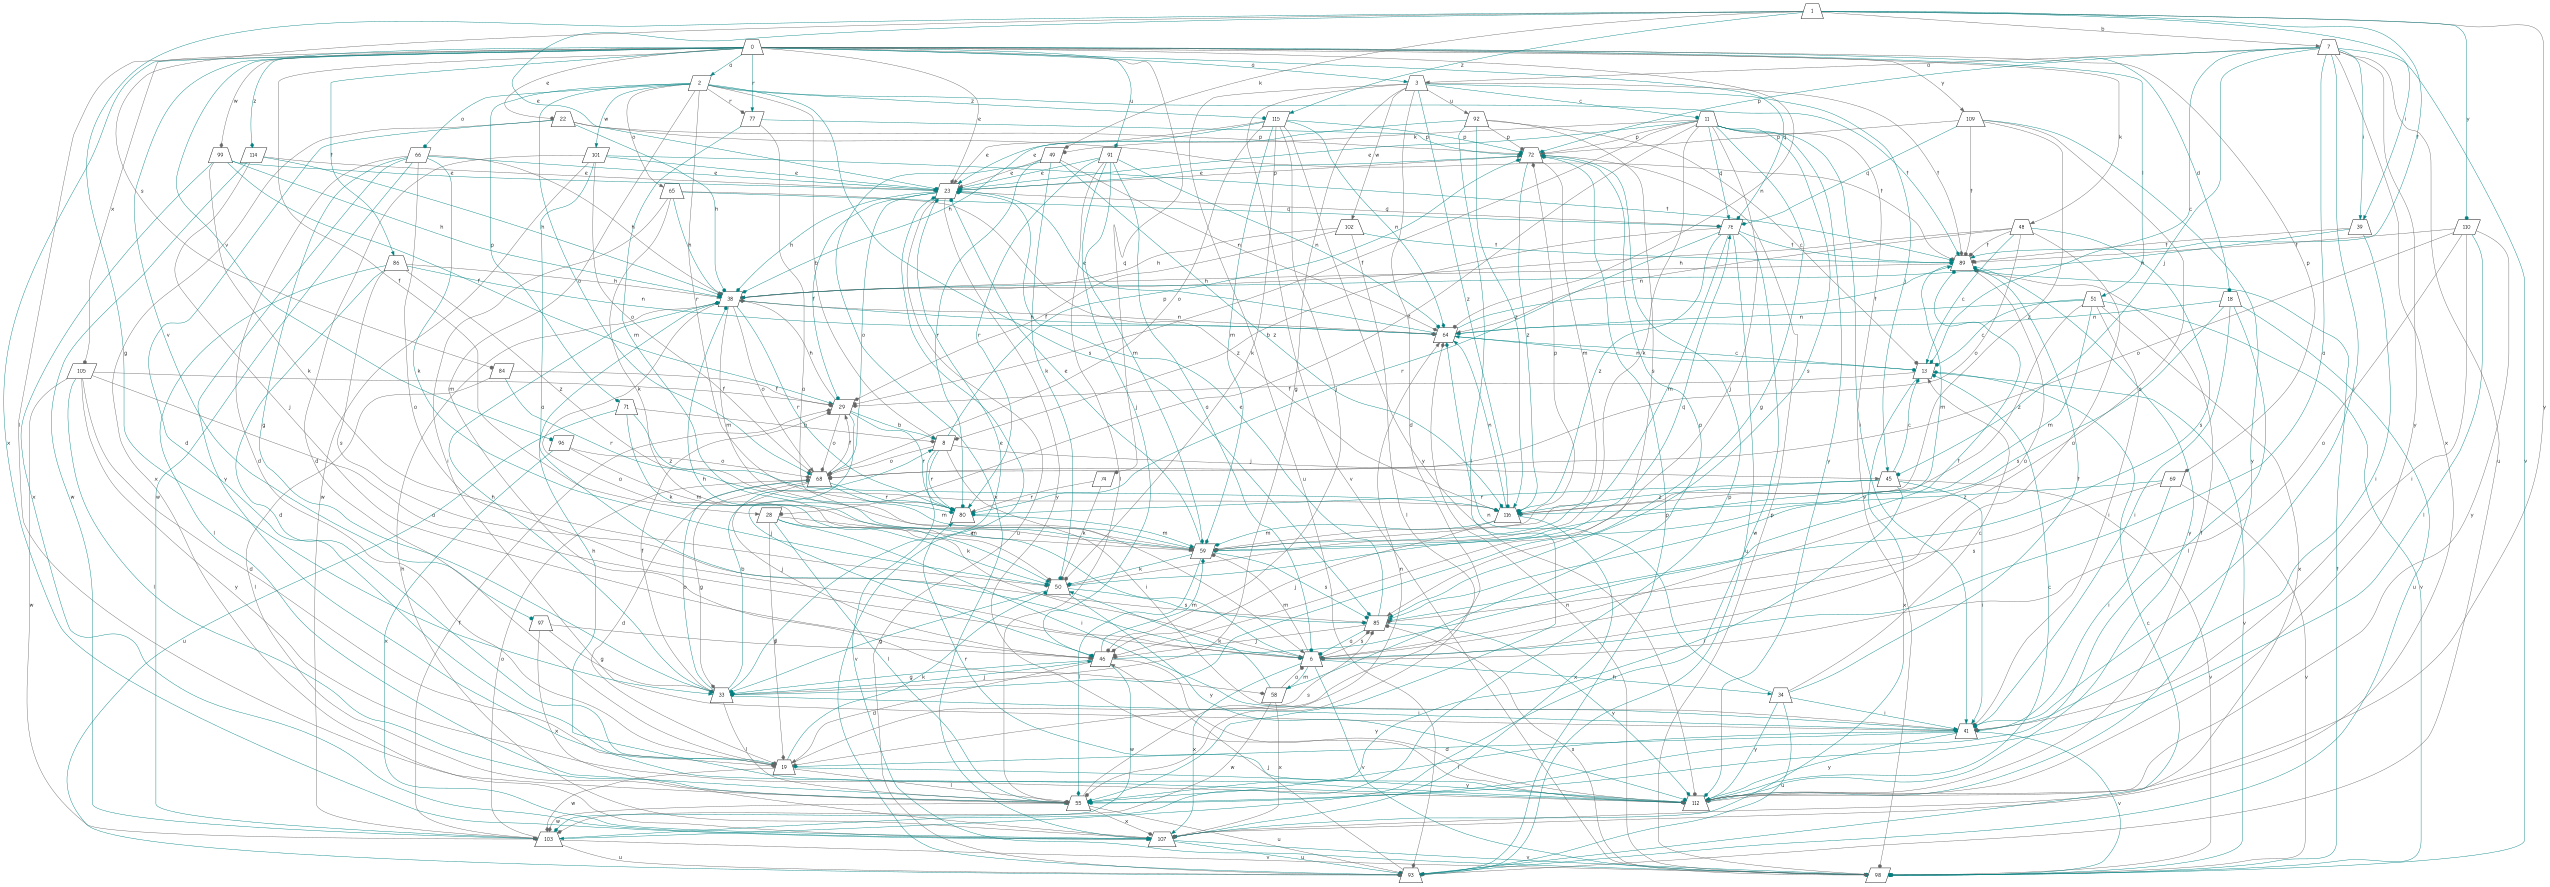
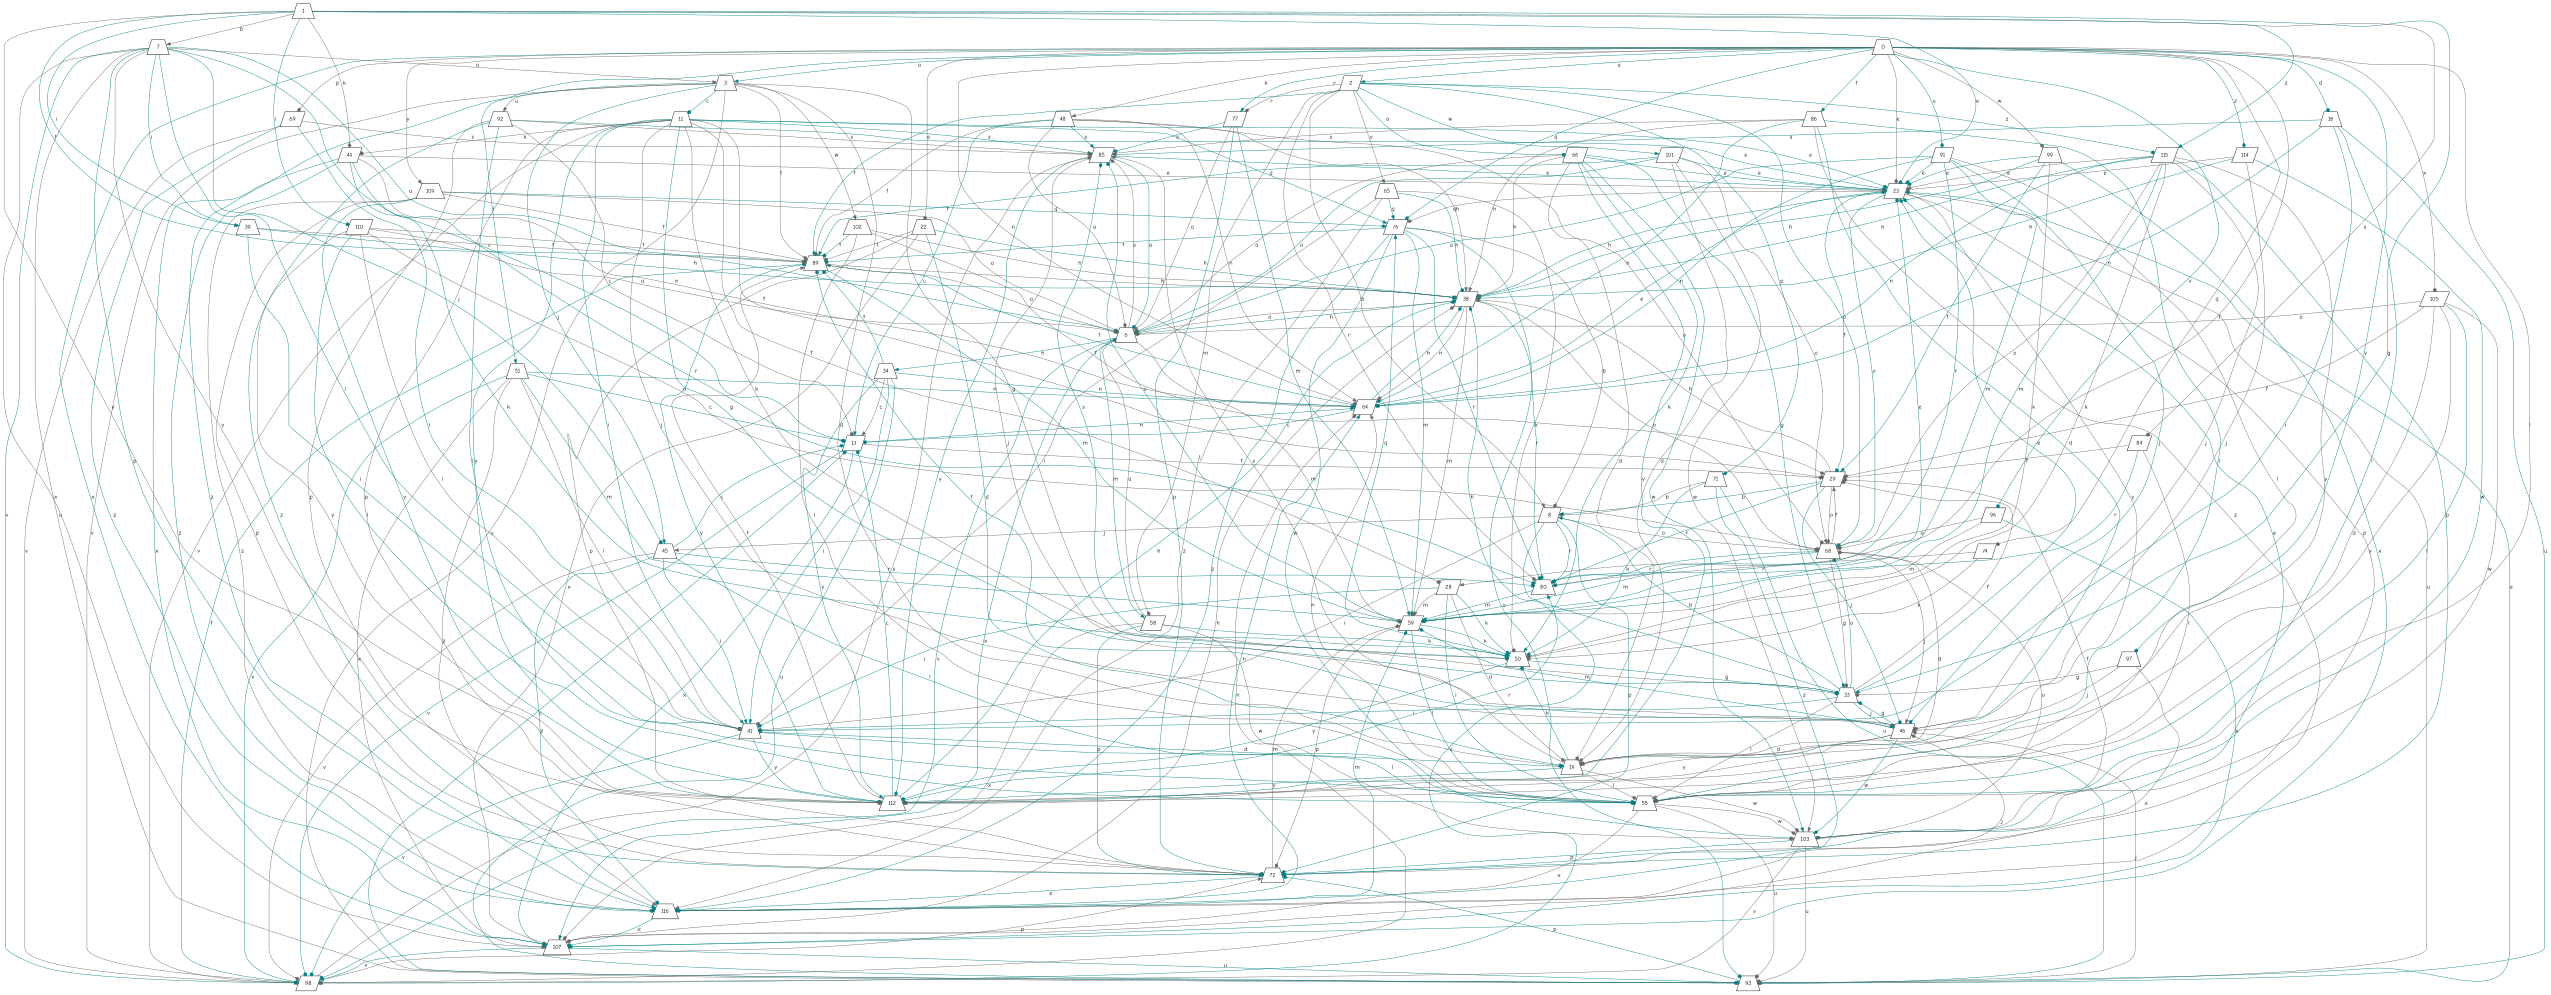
  strict digraph {
    fontname="Comic Neue"
    node [fontname="Comic Neue" shape=trapezium]
    edge [arrowhead=dot color=teal fontname="Comic Neue"]
    2 [shape=parallelogram]
    0
    3
    18
    22
    23 [shape=parallelogram]
    28 [shape=parallelogram]
    48
    51
    55
    64 [shape=parallelogram]
    69 [shape=parallelogram]
    74 [shape=parallelogram]
    76 [shape=parallelogram]
    77 [shape=parallelogram]
    86
    91 [shape=parallelogram]
    96 [shape=parallelogram]
    97
    99
    105 [shape=parallelogram]
    107
    109
    114 [shape=parallelogram]
    89
    115 [shape=parallelogram]
    8 [shape=parallelogram]
    58 [shape=parallelogram]
    65
    66 [shape=parallelogram]
    68
    71
    80
    85 [shape=parallelogram]
    101 [shape=parallelogram]
    33
    11
    19
    45
    92
    93
    98 [shape=parallelogram]
    102
    116
    41
    38 [shape=parallelogram]
    72
    112
    29 [shape=parallelogram]
    59 [shape=parallelogram]
    50
    n52 [label=6]
    13 [shape=parallelogram]
    103
    46 [shape=parallelogram]
    1
    7
    39
    49 [shape=parallelogram]
    84 [shape=parallelogram]
    110 [shape=parallelogram]
    34
    2 -> 77 [arrowhead=diamond color=gray40 label=r]
    2 -> 89 [arrowhead=diamond label=t]
    2 -> 115 [label=z]
    2 -> 8 [arrowhead=normal color=gray40 label=b]
    2 -> 58 [arrowhead=diamond color=gray40 label=m]
    2 -> 65 [arrowhead=normal color=gray40 label=o]
    2 -> 66 [label=o]
    2 -> 68 [arrowhead=diamond label=o]
    2 -> 71 [arrowhead=diamond label=p]
    2 -> 80 [arrowhead=diamond color=gray40 label=r]
-   2 -> 85 [arrowhead=diamond label=s]
+   77 -> 85 [arrowhead=diamond label=s]
    2 -> 101 [arrowhead=normal label=w]
    0 -> 2 [arrowhead=normal label=a]
    0 -> 3 [arrowhead=normal label=a]
    0 -> 18 [label=d]
    0 -> 22 [color=gray40 label=e]
    0 -> 23 [arrowhead=diamond color=gray40 label=e]
    0 -> 28 [arrowhead=normal color=gray40 label=f]
    0 -> 48 [arrowhead=normal color=gray40 label=k]
    0 -> 51 [arrowhead=normal label=l]
    0 -> 55 [arrowhead=diamond color=gray40 label=l]
    0 -> 64 [color=gray40 label=n]
    0 -> 69 [arrowhead=diamond color=gray40 label=p]
    0 -> 74 [color=gray40 label=q]
    0 -> 76 [arrowhead=diamond label=q]
    0 -> 77 [arrowhead=normal label=r]
    0 -> 86 [arrowhead=normal label=t]
    0 -> 91 [arrowhead=diamond label=u]
    0 -> 96 [label=v]
    0 -> 97 [label=v]
    0 -> 99 [arrowhead=diamond color=gray40 label=w]
    0 -> 105 [color=gray40 label=x]
    0 -> 107 [arrowhead=normal label=x]
    0 -> 109 [arrowhead=normal color=gray40 label=y]
    0 -> 114 [arrowhead=diamond label=z]
    3 -> 89 [arrowhead=diamond color=gray40 label=t]
    3 -> 33 [color=gray40 label=g]
    3 -> 11 [label=c]
    3 -> 19 [arrowhead=diamond color=gray40 label=d]
    3 -> 45 [arrowhead=normal label=j]
    3 -> 92 [arrowhead=normal color=gray40 label=u]
    3 -> 93 [arrowhead=diamond color=gray40 label=u]
    3 -> 98 [color=gray40 label=v]
    3 -> 102 [arrowhead=normal color=gray40 label=w]
    3 -> 116 [label=z]
    18 -> 55 [arrowhead=normal label=l]
    18 -> 64 [arrowhead=normal label=n]
    18 -> 85 [arrowhead=normal label=s]
    18 -> 93 [arrowhead=normal label=u]
    18 -> 41 [label=i]
    22 -> 107 [arrowhead=normal color=gray40 label=x]
    22 -> 89 [color=gray40 label=t]
    22 -> 19 [arrowhead=normal label=d]
    22 -> 38 [label=h]
    22 -> 72 [arrowhead=diamond color=gray40 label=p]
    23 -> 76 [arrowhead=diamond color=gray40 label=q]
    23 -> 68 [arrowhead=normal label=o]
    23 -> 93 [arrowhead=diamond color=gray40 label=u]
    23 -> 38 [arrowhead=diamond label=h]
    23 -> 72 [arrowhead=normal color=gray40 label=p]
    23 -> 112 [color=gray40 label=y]
    23 -> 29 [label=f]
    28 -> 55 [arrowhead=normal label=l]
    28 -> 19 [arrowhead=diamond color=gray40 label=d]
    28 -> 41 [arrowhead=diamond label=i]
    28 -> 59 [arrowhead=normal color=gray40 label=m]
    28 -> 50 [arrowhead=diamond label=k]
    48 -> 64 [arrowhead=normal color=gray40 label=n]
    48 -> 89 [color=gray40 label=t]
    48 -> 68 [color=gray40 label=o]
    48 -> 85 [arrowhead=normal label=s]
    48 -> 38 [arrowhead=normal color=gray40 label=h]
    48 -> n52 [arrowhead=diamond color=gray40 label=a]
    48 -> 13 [arrowhead=normal label=c]
    51 -> 64 [arrowhead=normal label=n]
    51 -> 107 [arrowhead=normal color=gray40 label=x]
    51 -> 98 [label=v]
    51 -> 116 [arrowhead=normal color=gray40 label=z]
    51 -> 41 [color=gray40 label=i]
    51 -> 59 [label=m]
    51 -> 13 [label=c]
    55 -> 64 [arrowhead=normal color=gray40 label=n]
    55 -> 107 [arrowhead=diamond color=gray40 label=x]
    55 -> 93 [color=gray40 label=u]
    55 -> 103 [arrowhead=diamond color=gray40 label=w]
    64 -> 23 [arrowhead=diamond label=e]
    64 -> 89 [arrowhead=normal label=t]
    64 -> 38 [arrowhead=diamond label=h]
    64 -> 13 [label=c]
    69 -> 85 [color=gray40 label=s]
    69 -> 98 [arrowhead=normal color=gray40 label=v]
    69 -> 116 [arrowhead=diamond label=z]
    69 -> 41 [arrowhead=diamond label=i]
    74 -> 80 [arrowhead=normal color=gray40 label=r]
    74 -> 50 [color=gray40 label=k]
    76 -> 89 [label=t]
    76 -> 8 [arrowhead=diamond color=gray40 label=b]
    76 -> 80 [label=r]
    76 -> 93 [label=u]
    76 -> 116 [label=z]
    76 -> 59 [arrowhead=diamond label=m]
    76 -> 103 [arrowhead=normal label=w]
    77 -> 72 [label=p]
    77 -> 59 [arrowhead=normal label=m]
    77 -> n52 [arrowhead=normal color=gray40 label=a]
    86 -> 55 [label=l]
    86 -> 64 [arrowhead=diamond label=n]
    86 -> 85 [arrowhead=normal color=gray40 label=s]
    86 -> 19 [arrowhead=normal label=d]
    86 -> 116 [arrowhead=normal color=gray40 label=z]
    86 -> 38 [arrowhead=normal color=gray40 label=h]
    91 -> 23 [arrowhead=diamond label=e]
    91 -> 55 [arrowhead=diamond color=gray40 label=l]
    91 -> 64 [label=n]
    91 -> 80 [arrowhead=normal label=r]
    91 -> 59 [arrowhead=diamond label=m]
    91 -> n52 [label=a]
    91 -> 46 [arrowhead=diamond label=j]
    96 -> 107 [label=x]
    96 -> 68 [arrowhead=diamond color=gray40 label=o]
    96 -> 59 [color=gray40 label=m]
    97 -> 107 [arrowhead=normal color=gray40 label=x]
    97 -> 33 [color=gray40 label=g]
    97 -> 46 [color=gray40 label=j]
    99 -> 23 [label=e]
    99 -> 107 [arrowhead=normal label=x]
    99 -> 38 [label=h]
    99 -> 29 [arrowhead=normal label=f]
    99 -> 50 [arrowhead=diamond color=gray40 label=k]
    105 -> 55 [label=l]
    105 -> 19 [color=gray40 label=d]
    105 -> 112 [arrowhead=diamond color=gray40 label=y]
    105 -> 29 [arrowhead=diamond color=gray40 label=f]
    105 -> n52 [arrowhead=diamond color=gray40 label=a]
    105 -> 103 [color=gray40 label=w]
    107 -> 93 [label=u]
    107 -> 98 [arrowhead=normal label=v]
    107 -> 38 [arrowhead=diamond color=gray40 label=h]
    109 -> 76 [arrowhead=diamond label=q]
    109 -> 89 [color=gray40 label=t]
    109 -> 116 [arrowhead=normal color=gray40 label=z]
    109 -> 72 [arrowhead=normal color=gray40 label=p]
    109 -> 112 [arrowhead=diamond label=y]
    109 -> n52 [arrowhead=diamond color=gray40 label=a]
    114 -> 23 [color=gray40 label=e]
    114 -> 38 [arrowhead=diamond label=h]
    114 -> 103 [arrowhead=normal label=w]
    114 -> 46 [arrowhead=normal color=gray40 label=j]
    89 -> 38 [color=gray40 label=h]
    89 -> 112 [arrowhead=diamond label=y]
    89 -> 59 [arrowhead=diamond label=m]
    89 -> n52 [color=gray40 label=a]
    115 -> 23 [arrowhead=normal color=gray40 label=e]
    115 -> 64 [arrowhead=diamond label=n]
    115 -> 68 [arrowhead=normal color=gray40 label=o]
    115 -> 38 [arrowhead=diamond label=h]
    115 -> 72 [label=p]
    115 -> 112 [color=gray40 label=y]
    115 -> 59 [arrowhead=diamond label=m]
    115 -> 50 [color=gray40 label=k]
    115 -> 46 [color=gray40 label=j]
    8 -> 68 [color=gray40 label=o]
    8 -> 80 [label=r]
    8 -> 45 [arrowhead=normal color=gray40 label=j]
    8 -> 98 [label=v]
    8 -> 41 [color=gray40 label=i]
    8 -> 72 [arrowhead=diamond label=p]
    58 -> 107 [arrowhead=diamond color=gray40 label=x]
    58 -> 72 [arrowhead=normal label=p]
    58 -> 50 [arrowhead=normal label=k]
    58 -> n52 [color=gray40 label=a]
    58 -> 103 [arrowhead=diamond color=gray40 label=w]
    65 -> 76 [arrowhead=normal label=q]
    65 -> 116 [arrowhead=normal color=gray40 label=z]
    65 -> 41 [color=gray40 label=i]
    65 -> 38 [label=h]
    65 -> 50 [color=gray40 label=k]
    66 -> 23 [arrowhead=normal label=e]
    66 -> 33 [arrowhead=diamond label=g]
    66 -> 19 [color=gray40 label=d]
    66 -> 38 [arrowhead=normal color=gray40 label=h]
    66 -> 112 [arrowhead=diamond label=y]
    66 -> 50 [arrowhead=normal label=k]
    66 -> n52 [arrowhead=normal color=gray40 label=a]
    66 -> 103 [arrowhead=normal label=w]
    68 -> 80 [arrowhead=diamond label=r]
    68 -> 33 [arrowhead=diamond color=gray40 label=g]
    68 -> 19 [color=gray40 label=d]
    68 -> 29 [arrowhead=normal color=gray40 label=f]
    68 -> 59 [arrowhead=diamond label=m]
    68 -> 46 [arrowhead=normal color=gray40 label=j]
    71 -> 8 [arrowhead=diamond color=gray40 label=b]
    71 -> 93 [label=u]
    71 -> 116 [arrowhead=diamond label=z]
    71 -> 50 [arrowhead=normal label=k]
    80 -> 59 [arrowhead=normal label=m]
    85 -> 23 [label=e]
    85 -> 112 [arrowhead=diamond label=y]
    85 -> n52 [label=a]
    85 -> 46 [arrowhead=diamond color=gray40 label=j]
    101 -> 23 [label=e]
    101 -> 89 [arrowhead=normal label=t]
    101 -> 68 [arrowhead=normal color=gray40 label=o]
    101 -> 19 [arrowhead=diamond color=gray40 label=d]
    101 -> n52 [arrowhead=diamond label=a]
    101 -> 103 [arrowhead=normal color=gray40 label=w]
    33 -> 23 [arrowhead=diamond label=e]
    33 -> 55 [arrowhead=diamond color=gray40 label=l]
    33 -> 8 [arrowhead=normal label=b]
    33 -> 68 [label=o]
    33 -> 41 [label=i]
    33 -> 38 [arrowhead=diamond label=h]
    33 -> 29 [color=gray40 label=f]
    33 -> 46 [arrowhead=normal label=j]
    11 -> 23 [arrowhead=diamond label=e]
    11 -> 28 [color=gray40 label=f]
    11 -> 76 [arrowhead=normal label=q]
    11 -> 85 [arrowhead=normal label=s]
    11 -> 33 [label=g]
    11 -> 98 [color=gray40 label=v]
    11 -> 41 [arrowhead=normal label=i]
    11 -> 72 [arrowhead=diamond color=gray40 label=p]
    11 -> 112 [arrowhead=diamond label=y]
    11 -> 29 [color=gray40 label=f]
    11 -> 50 [color=gray40 label=k]
    11 -> 46 [color=gray40 label=j]
    11 -> 49 [color=gray40 label=k]
    19 -> 55 [arrowhead=diamond color=gray40 label=l]
    19 -> 85 [arrowhead=diamond color=gray40 label=s]
    19 -> 112 [arrowhead=diamond label=y]
    19 -> 50 [label=k]
    19 -> 103 [arrowhead=diamond color=gray40 label=w]
    45 -> 55 [arrowhead=normal label=l]
    45 -> 80 [label=r]
    45 -> 98 [arrowhead=diamond color=gray40 label=v]
    45 -> 116 [label=z]
    45 -> 41 [arrowhead=normal label=i]
    45 -> 13 [arrowhead=diamond label=c]
    92 -> 23 [arrowhead=normal label=e]
    92 -> 55 [arrowhead=normal label=l]
    92 -> 85 [arrowhead=normal color=gray40 label=s]
    92 -> 116 [arrowhead=normal label=z]
    92 -> 72 [color=gray40 label=p]
    92 -> 13 [color=gray40 label=c]
    93 -> 23 [arrowhead=diamond label=e]
    93 -> 72 [arrowhead=diamond label=p]
    93 -> 13 [arrowhead=diamond label=c]
    93 -> 46 [arrowhead=normal color=gray40 label=j]
    98 -> 64 [arrowhead=diamond color=gray40 label=n]
    98 -> 89 [label=t]
    98 -> 85 [color=gray40 label=s]
    98 -> 72 [arrowhead=normal color=gray40 label=p]
    102 -> 55 [color=gray40 label=l]
    102 -> 89 [label=t]
    102 -> 38 [arrowhead=normal color=gray40 label=h]
    102 -> 29 [arrowhead=diamond color=gray40 label=f]
    116 -> 64 [arrowhead=normal label=n]
    116 -> 107 [label=x]
    116 -> 59 [arrowhead=diamond label=m]
    116 -> 46 [arrowhead=diamond color=gray40 label=j]
    41 -> 55 [label=l]
    41 -> 19 [arrowhead=diamond label=d]
    41 -> 98 [label=v]
    41 -> 112 [arrowhead=normal label=y]
    38 -> 64 [arrowhead=diamond color=gray40 label=n]
    38 -> 68 [arrowhead=normal color=gray40 label=o]
    38 -> 80 [arrowhead=diamond label=r]
    38 -> 59 [color=gray40 label=m]
    38 -> n52 [arrowhead=normal color=gray40 label=a]
    72 -> 23 [arrowhead=diamond label=e]
    72 -> 116 [arrowhead=diamond label=z]
    72 -> 59 [arrowhead=diamond color=gray40 label=m]
    112 -> 89 [arrowhead=normal color=gray40 label=t]
    112 -> 80 [arrowhead=normal label=r]
    112 -> 38 [arrowhead=diamond label=h]
    112 -> 13 [label=c]
    29 -> 8 [arrowhead=normal label=b]
    29 -> 68 [arrowhead=diamond color=gray40 label=o]
    29 -> 80 [arrowhead=normal label=r]
    29 -> 38 [arrowhead=diamond color=gray40 label=h]
    29 -> 46 [label=j]
    59 -> 23 [label=e]
    59 -> 55 [arrowhead=diamond label=l]
    59 -> 85 [label=s]
    59 -> 72 [arrowhead=diamond color=gray40 label=p]
    59 -> 50 [arrowhead=diamond label=k]
    50 -> 76 [arrowhead=normal label=q]
    50 -> 85 [arrowhead=diamond label=s]
    50 -> 33 [label=g]
    50 -> 112 [label=y]
    n52 -> 107 [arrowhead=normal label=x]
    n52 -> 58 [arrowhead=normal label=m]
    n52 -> 85 [arrowhead=diamond color=gray40 label=s]
    n52 -> 98 [label=v]
    n52 -> 38 [label=h]
    n52 -> 59 [color=gray40 label=m]
    n52 -> 34 [arrowhead=normal label=h]
    13 -> 64 [arrowhead=normal label=n]
    13 -> 107 [arrowhead=normal label=x]
    13 -> 98 [label=v]
    13 -> 29 [arrowhead=diamond color=gray40 label=f]
    103 -> 68 [color=gray40 label=o]
    103 -> 93 [color=gray40 label=u]
    103 -> 98 [arrowhead=normal color=gray40 label=v]
    103 -> 72 [arrowhead=diamond label=p]
    103 -> 29 [arrowhead=diamond color=gray40 label=f]
    46 -> 89 [label=t]
    46 -> 33 [arrowhead=diamond label=g]
    46 -> 19 [arrowhead=normal color=gray40 label=d]
    46 -> 112 [arrowhead=normal color=gray40 label=y]
    46 -> 59 [arrowhead=diamond label=m]
    46 -> 103 [arrowhead=diamond label=w]
    1 -> 23 [label=e]
    1 -> 89 [arrowhead=normal label=t]
    1 -> 115 [arrowhead=normal label=z]
    1 -> 33 [arrowhead=normal label=g]
    1 -> 112 [color=gray40 label=y]
    1 -> 7 [arrowhead=normal color=gray40 label=b]
    1 -> 39 [arrowhead=normal label=i]
    1 -> 49 [arrowhead=diamond color=gray40 label=k]
    1 -> 84 [color=gray40 label=s]
-   1 -> 110 [label=y]
+   1 -> 110 [label=i]
    7 -> 3 [arrowhead=normal color=gray40 label=a]
    7 -> 107 [color=gray40 label=x]
    7 -> 45 [label=j]
    7 -> 93 [arrowhead=diamond color=gray40 label=u]
    7 -> 98 [arrowhead=normal label=v]
    7 -> 41 [label=i]
    7 -> 72 [arrowhead=diamond label=p]
    7 -> 112 [arrowhead=diamond color=gray40 label=y]
    7 -> n52 [arrowhead=diamond label=a]
    7 -> 13 [arrowhead=diamond label=c]
    7 -> 39 [arrowhead=normal label=i]
    39 -> 89 [color=gray40 label=t]
    39 -> 41 [label=i]
    39 -> 38 [arrowhead=normal label=h]
    49 -> 23 [arrowhead=normal color=gray40 label=e]
    49 -> 64 [arrowhead=diamond color=gray40 label=n]
    49 -> 107 [arrowhead=diamond label=x]
    49 -> 80 [label=r]
    49 -> 116 [arrowhead=diamond label=z]
    49 -> 50 [label=k]
    84 -> 55 [color=gray40 label=l]
    84 -> 80 [arrowhead=normal label=r]
    84 -> 29 [color=gray40 label=f]
    110 -> 55 [arrowhead=diamond label=l]
    110 -> 89 [arrowhead=normal color=gray40 label=t]
    110 -> 68 [color=gray40 label=o]
    110 -> 41 [color=gray40 label=i]
    110 -> 112 [arrowhead=normal color=gray40 label=y]
    110 -> n52 [arrowhead=normal color=gray40 label=a]
    34 -> 64 [arrowhead=diamond label=n]
    34 -> 89 [label=t]
    34 -> 93 [arrowhead=normal label=u]
    34 -> 41 [arrowhead=normal label=i]
    34 -> 112 [arrowhead=normal label=y]
    34 -> 13 [arrowhead=normal color=gray40 label=c]
  }
